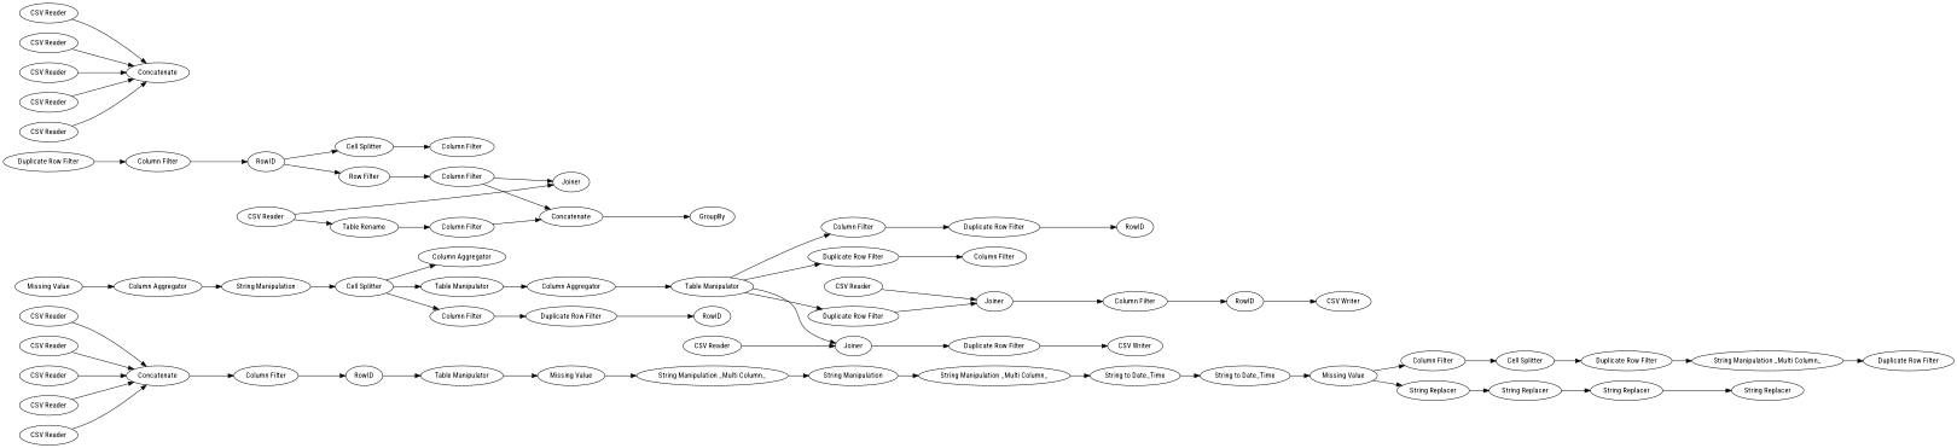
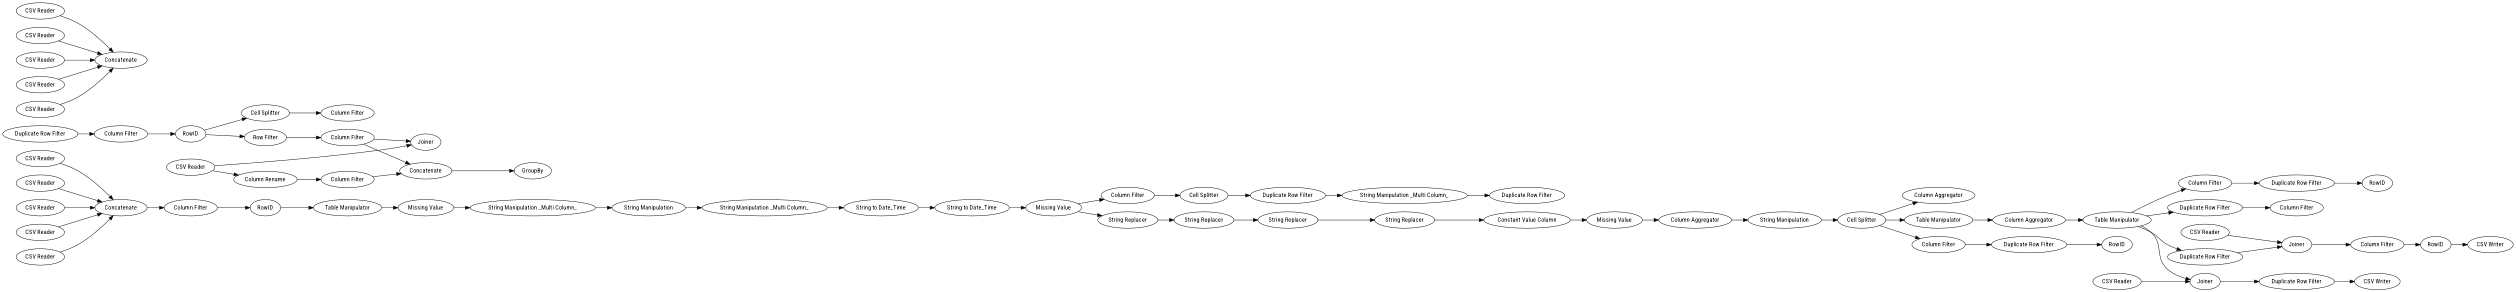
  digraph {
    fontname="Roboto Condensed"
    rankdir=LR
    node [fontname="Roboto Condensed"]
    edge [fontname="Roboto Condensed"]
    n1 [label="CSV Reader"]
    n2 [label=Concatenate]
    n3 [label="Column Filter"]
    n4 [label=RowID]
    n5 [label="String Replacer"]
+   n6 [label="Constant Value Column"]
    n7 [label="Missing Value"]
    n8 [label="Column Aggregator"]
    n9 [label="Column Filter"]
    n10 [label=RowID]
    n11 [label="Cell Splitter"]
    n12 [label="Row Filter"]
    n13 [label="Column Filter"]
    n14 [label="Column Filter"]
    n15 [label=RowID]
    n16 [label="CSV Writer"]
    n17 [label="Table Manipulator"]
    n18 [label="Missing Value"]
    n19 [label="Cell Splitter"]
    n20 [label="Column Aggregator"]
    n21 [label="Table Manipulator"]
    n22 [label="Column Filter"]
    n23 [label="Column Aggregator"]
    n24 [label="Duplicate Row Filter"]
    n25 [label="Duplicate Row Filter"]
    n26 [label="String Manipulation"]
    n27 [label="Column Filter"]
    n28 [label="String Manipulation _Multi Column_"]
    n29 [label="String Manipulation"]
    n30 [label="String Manipulation _Multi Column_"]
    n31 [label="Missing Value"]
    n32 [label="Column Filter"]
    n33 [label="String Replacer"]
    n34 [label="Cell Splitter"]
    n35 [label="String Replacer"]
    n36 [label="Duplicate Row Filter"]
    n37 [label="String to Date_Time"]
    n38 [label="String to Date_Time"]
    n39 [label="String Replacer"]
    n40 [label="CSV Reader"]
    n41 [label=Joiner]
    n42 [label=Concatenate]
    n43 [label=GroupBy]
-   n44 [label="Table Rename"]
+   n44 [label="Column Rename"]
    n45 [label="Column Filter"]
    n46 [label=RowID]
    n47 [label="Duplicate Row Filter"]
    n48 [label=Joiner]
    n49 [label="CSV Reader"]
    n50 [label=Concatenate]
    n51 [label="Column Filter"]
    n52 [label="Duplicate Row Filter"]
    n53 [label=RowID]
    n54 [label="String Manipulation _Multi Column_"]
    n55 [label="Duplicate Row Filter"]
    n56 [label="Table Manipulator"]
    n57 [label=Joiner]
    n58 [label="Duplicate Row Filter"]
    n59 [label="CSV Reader"]
    n60 [label="CSV Reader"]
    n61 [label="CSV Reader"]
    n62 [label="Duplicate Row Filter"]
    n63 [label="CSV Writer"]
    n64 [label="CSV Reader"]
    n65 [label="Column Filter"]
    n66 [label="CSV Reader"]
    n67 [label="CSV Reader"]
    n68 [label="CSV Reader"]
    n69 [label="CSV Reader"]
    n70 [label="CSV Reader"]
    n71 [label="CSV Reader"]
    n1 -> n2
    n2 -> n3
    n3 -> n4
    n4 -> n17
+   n5 -> n6
+   n6 -> n7
    n7 -> n8
    n8 -> n26
    n9 -> n10
    n10 -> n11
    n10 -> n12
    n11 -> n13
    n12 -> n14
    n14 -> n41
    n14 -> n42
    n15 -> n16
    n17 -> n18
    n18 -> n28
    n19 -> n20
    n19 -> n21
    n19 -> n22
    n21 -> n23
    n22 -> n24
    n23 -> n56
    n24 -> n46
    n25 -> n9
    n26 -> n19
    n27 -> n15
    n28 -> n29
    n29 -> n30
    n30 -> n37
    n31 -> n32
    n31 -> n33
    n32 -> n34
    n33 -> n35
    n34 -> n36
    n35 -> n39
    n36 -> n54
    n37 -> n38
    n38 -> n31
    n39 -> n5
    n40 -> n2
    n42 -> n43
    n44 -> n45
    n45 -> n42
    n47 -> n48
    n48 -> n27
    n49 -> n50
    n51 -> n52
    n52 -> n53
    n54 -> n55
    n56 -> n47
    n56 -> n51
    n56 -> n57
    n56 -> n58
    n57 -> n62
    n58 -> n65
    n59 -> n41
    n59 -> n44
    n60 -> n2
    n61 -> n57
    n62 -> n63
    n64 -> n2
    n66 -> n48
    n67 -> n50
    n68 -> n50
    n69 -> n50
    n70 -> n2
    n71 -> n50
  }
